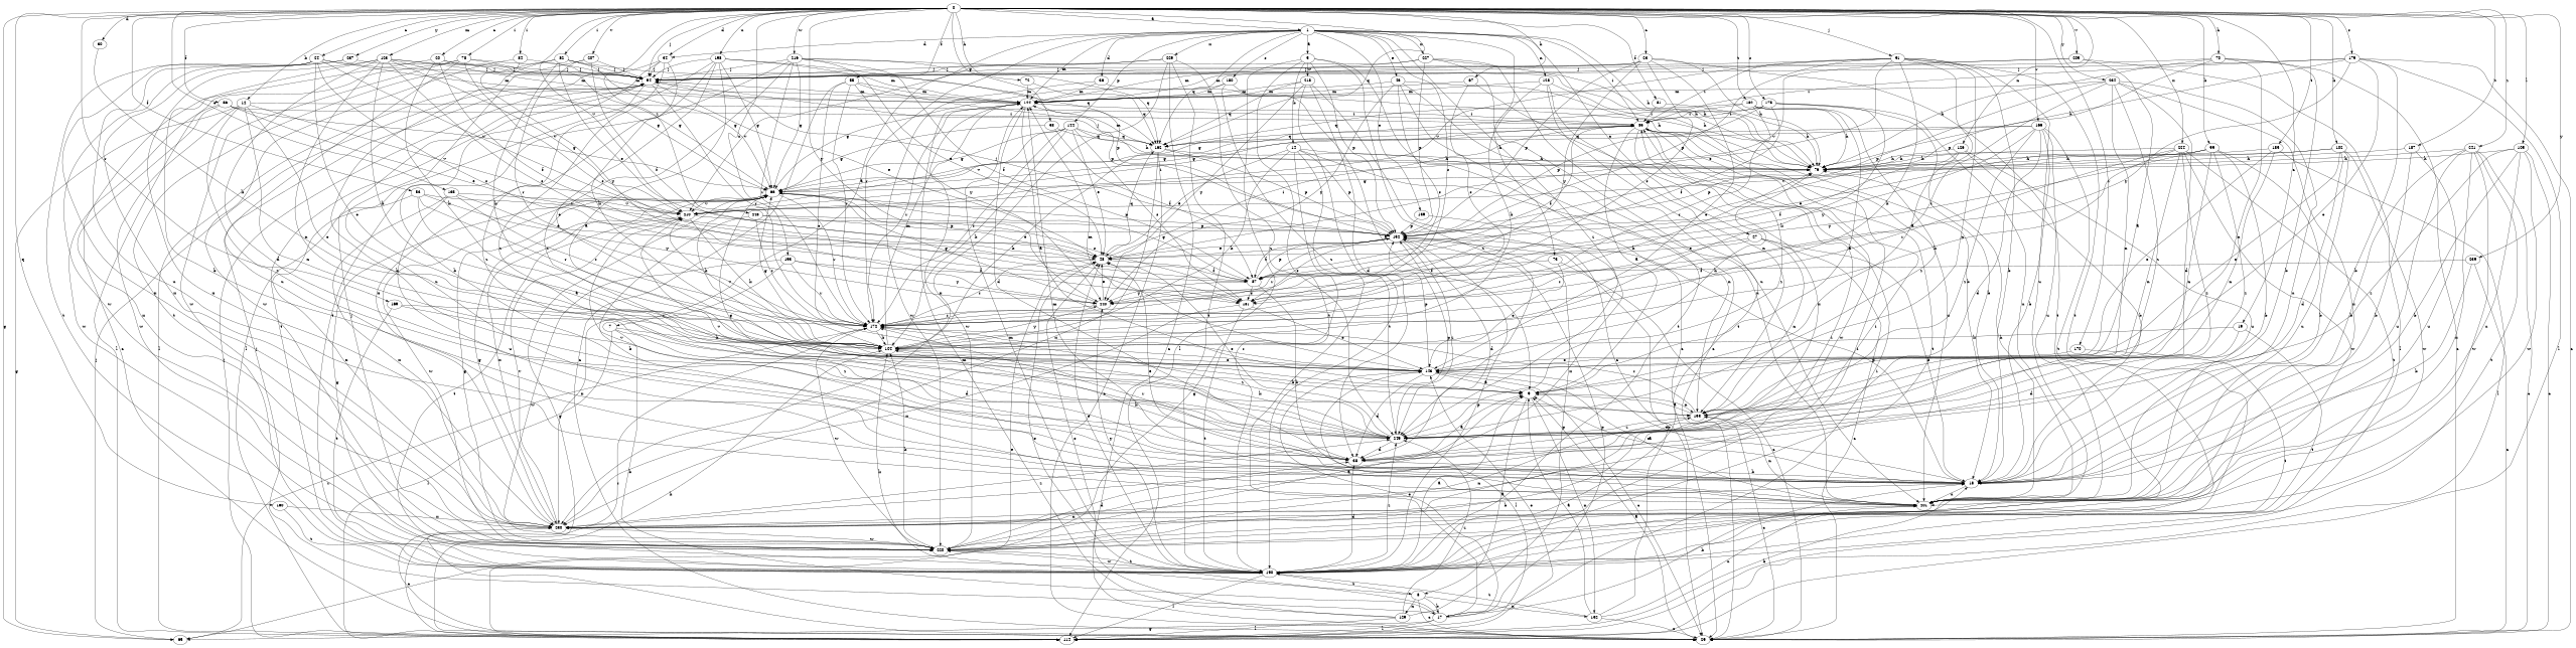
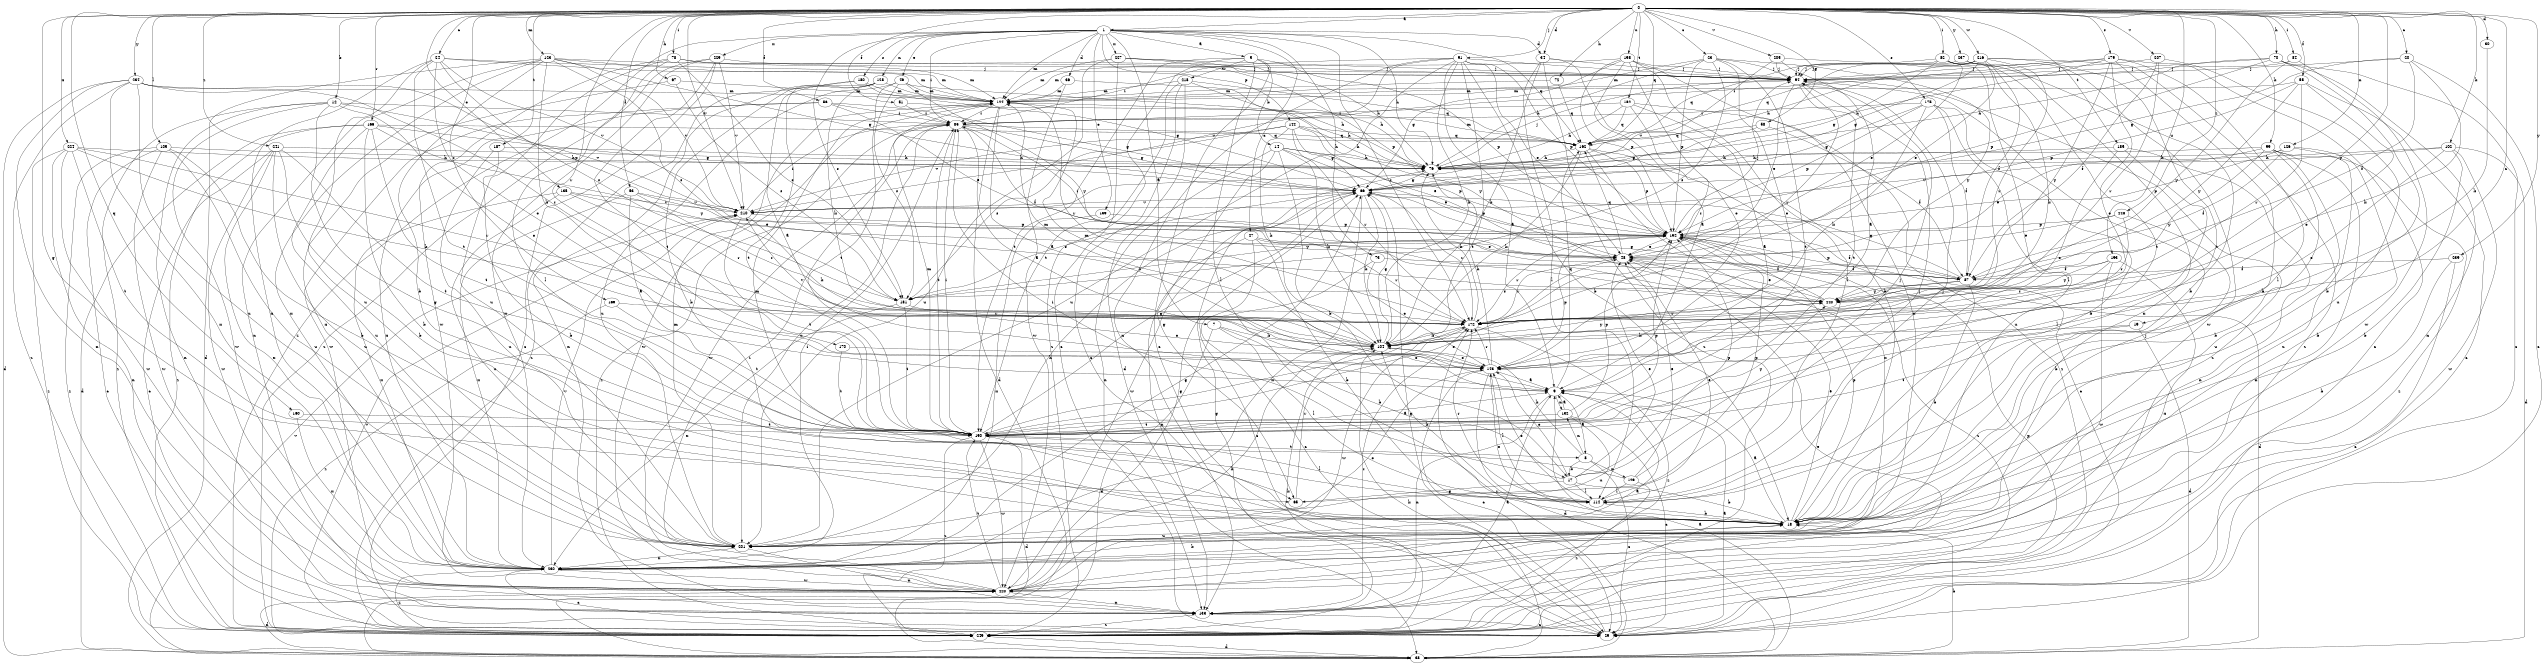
  strict digraph {
    0
    1
    12
    19
    20
    23
    24
    30
    34
    51
    53
    55
    56
    58
    65
    67
    70
    72
    78
    82
    84
    91
    94
    99
    102
    105
    123
    126
    135
    160
    162
    166
    169
    170
    175
    179
    182
    185
    187
    193
    198
    205
    207
    210
    216
    224
    234
    237
    239
    240
    241
    248
    5
    7
    27
    36
    46
    73
    76
    85
    124
    128
    139
    144
    172
    180
    181
    227
    229
    249
    133
    143
    220
    190
    38
    104
    29
    n78 [label=87]
    66
    152
    201
    230
    114
    18
    9
    48
    14
    218
    17
    8
    129
    132
    0 -> 1 [label=a]
    0 -> 12 [label=b]
    0 -> 19 [label=c]
    0 -> 20 [label=c]
    0 -> 23 [label=c]
    0 -> 24 [label=c]
    0 -> 30 [label=d]
    0 -> 34 [label=d]
    0 -> 51 [label=f]
    0 -> 53 [label=f]
    0 -> 55 [label=f]
    0 -> 56 [label=f]
    0 -> 58 [label=g]
    0 -> 65 [label=g]
    0 -> 67 [label=h]
    0 -> 70 [label=h]
    0 -> 72 [label=h]
    0 -> 78 [label=i]
    0 -> 82 [label=i]
    0 -> 84 [label=i]
    0 -> 91 [label=j]
-   0 -> 94 [label=j]
    0 -> 99 [label=k]
    0 -> 102 [label=k]
    0 -> 105 [label=l]
    0 -> 123 [label=m]
    0 -> 126 [label=n]
    0 -> 135 [label=o]
    0 -> 160 [label=q]
    0 -> 162 [label=q]
    0 -> 166 [label=r]
    0 -> 169 [label=r]
    0 -> 170 [label=r]
    0 -> 175 [label=s]
    0 -> 179 [label=s]
    0 -> 182 [label=t]
    0 -> 185 [label=t]
    0 -> 187 [label=t]
    0 -> 193 [label=u]
    0 -> 198 [label=u]
    0 -> 205 [label=v]
    0 -> 207 [label=v]
    0 -> 210 [label=v]
    0 -> 216 [label=w]
    0 -> 224 [label=x]
    0 -> 234 [label=y]
    0 -> 237 [label=y]
    0 -> 239 [label=y]
    0 -> 240 [label=y]
    0 -> 241 [label=z]
    0 -> 248 [label=z]
    1 -> 34 [label=d]
    1 -> 162 [label=q]
    1 -> 5 [label=a]
    1 -> 7 [label=a]
    1 -> 27 [label=c]
    1 -> 36 [label=d]
    1 -> 46 [label=e]
    1 -> 73 [label=h]
    1 -> 76 [label=h]
    1 -> 85 [label=i]
    1 -> 124 [label=m]
    1 -> 128 [label=n]
    1 -> 139 [label=o]
    1 -> 144 [label=p]
    1 -> 172 [label=r]
    1 -> 180 [label=s]
    1 -> 181 [label=s]
    1 -> 227 [label=x]
    1 -> 229 [label=x]
    1 -> 249 [label=z]
    12 -> 65 [label=g]
    12 -> 210 [label=v]
    12 -> 85 [label=i]
    12 -> 249 [label=z]
    12 -> 133 [label=n]
    12 -> 143 [label=o]
    12 -> 220 [label=w]
    19 -> 190 [label=t]
    19 -> 38 [label=d]
    19 -> 104 [label=k]
    20 -> 94 [label=j]
    20 -> 104 [label=k]
    20 -> 29 [label=c]
    20 -> n78 [label=f]
    20 -> 66 [label=g]
    23 -> 94 [label=j]
    23 -> 240 [label=y]
    23 -> 76 [label=h]
    23 -> 124 [label=m]
    23 -> 181 [label=s]
    23 -> 143 [label=o]
    23 -> 190 [label=t]
    23 -> 152 [label=p]
    24 -> 94 [label=j]
    24 -> 210 [label=v]
    24 -> 124 [label=m]
    24 -> 181 [label=s]
    24 -> 143 [label=o]
    24 -> 190 [label=t]
    24 -> 201 [label=u]
    24 -> 230 [label=x]
    30 -> 104 [label=k]
    34 -> 94 [label=j]
    34 -> 249 [label=z]
    34 -> 104 [label=k]
    34 -> 114 [label=l]
    34 -> 18 [label=b]
    51 -> 76 [label=h]
    51 -> 85 [label=i]
    53 -> 210 [label=v]
    53 -> 240 [label=y]
    53 -> 172 [label=r]
    53 -> 230 [label=x]
    53 -> 9 [label=a]
    55 -> 240 [label=y]
    55 -> 124 [label=m]
    55 -> 172 [label=r]
    55 -> 143 [label=o]
    55 -> 29 [label=c]
    55 -> 152 [label=p]
    56 -> 85 [label=i]
    56 -> 220 [label=w]
    56 -> 66 [label=g]
    56 -> 230 [label=x]
    56 -> 48 [label=e]
    58 -> 162 [label=q]
    58 -> n78 [label=f]
    58 -> 66 [label=g]
    65 -> 94 [label=j]
    65 -> 172 [label=r]
    67 -> 124 [label=m]
    67 -> 181 [label=s]
    67 -> 230 [label=x]
    70 -> 94 [label=j]
    70 -> 76 [label=h]
    70 -> 133 [label=n]
    70 -> 29 [label=c]
    70 -> 152 [label=p]
    70 -> 18 [label=b]
    72 -> 162 [label=q]
    72 -> 124 [label=m]
    78 -> 94 [label=j]
    78 -> 124 [label=m]
    78 -> 181 [label=s]
    78 -> 220 [label=w]
    78 -> 201 [label=u]
    78 -> 114 [label=l]
    82 -> 94 [label=j]
    82 -> 162 [label=q]
    82 -> 190 [label=t]
    82 -> 104 [label=k]
    82 -> 66 [label=g]
    82 -> 18 [label=b]
    82 -> 48 [label=e]
    84 -> 94 [label=j]
    84 -> 240 [label=y]
    84 -> 220 [label=w]
    91 -> 94 [label=j]
    91 -> 210 [label=v]
    91 -> 85 [label=i]
    91 -> 133 [label=n]
    91 -> 190 [label=t]
    91 -> 104 [label=k]
    91 -> 152 [label=p]
    91 -> 201 [label=u]
    91 -> 18 [label=b]
    91 -> 9 [label=a]
    91 -> 48 [label=e]
    94 -> 124 [label=m]
    94 -> 172 [label=r]
    94 -> 249 [label=z]
    94 -> 190 [label=t]
    94 -> 48 [label=e]
    99 -> 240 [label=y]
    99 -> 76 [label=h]
    99 -> 249 [label=z]
    99 -> 133 [label=n]
    99 -> 201 [label=u]
    99 -> 18 [label=b]
    99 -> 48 [label=e]
    102 -> 210 [label=v]
    102 -> 76 [label=h]
    102 -> 143 [label=o]
    102 -> 220 [label=w]
    102 -> 38 [label=d]
    102 -> 18 [label=b]
    105 -> 76 [label=h]
    105 -> 249 [label=z]
    105 -> 220 [label=w]
    105 -> 29 [label=c]
    105 -> 201 [label=u]
    105 -> 18 [label=b]
    123 -> 94 [label=j]
    123 -> 210 [label=v]
    123 -> 124 [label=m]
    123 -> 181 [label=s]
    123 -> 133 [label=n]
    123 -> 38 [label=d]
    123 -> 104 [label=k]
    123 -> 66 [label=g]
    123 -> 230 [label=x]
    123 -> 18 [label=b]
    126 -> 76 [label=h]
    126 -> n78 [label=f]
    126 -> 152 [label=p]
    126 -> 201 [label=u]
    126 -> 18 [label=b]
    135 -> 210 [label=v]
    135 -> 172 [label=r]
    135 -> 201 [label=u]
    135 -> 230 [label=x]
    135 -> 48 [label=e]
    160 -> 190 [label=t]
    160 -> 230 [label=x]
    162 -> 76 [label=h]
    162 -> 124 [label=m]
    162 -> 104 [label=k]
    162 -> 29 [label=c]
    162 -> 152 [label=p]
    162 -> 230 [label=x]
    166 -> 162 [label=q]
    166 -> 240 [label=y]
    166 -> 249 [label=z]
    166 -> 190 [label=t]
    166 -> 38 [label=d]
    166 -> 66 [label=g]
    166 -> 201 [label=u]
    166 -> 18 [label=b]
    169 -> 172 [label=r]
    169 -> 249 [label=z]
    169 -> 190 [label=t]
    170 -> 143 [label=o]
    170 -> 190 [label=t]
    175 -> 85 [label=i]
    175 -> 104 [label=k]
    175 -> n78 [label=f]
    175 -> 66 [label=g]
    175 -> 152 [label=p]
    175 -> 201 [label=u]
    175 -> 18 [label=b]
    179 -> 94 [label=j]
    179 -> 240 [label=y]
    179 -> 76 [label=h]
    179 -> 85 [label=i]
    179 -> 143 [label=o]
    179 -> 29 [label=c]
    179 -> 114 [label=l]
    179 -> 18 [label=b]
    182 -> 162 [label=q]
    182 -> 76 [label=h]
    182 -> 85 [label=i]
    182 -> 172 [label=r]
    182 -> 249 [label=z]
    182 -> 9 [label=a]
    185 -> 76 [label=h]
    185 -> 133 [label=n]
    185 -> 143 [label=o]
    185 -> 114 [label=l]
    187 -> 76 [label=h]
    187 -> 201 [label=u]
    187 -> 18 [label=b]
    193 -> 240 [label=y]
    193 -> 172 [label=r]
    193 -> 220 [label=w]
    193 -> n78 [label=f]
    193 -> 230 [label=x]
    198 -> 94 [label=j]
    198 -> 124 [label=m]
    198 -> 143 [label=o]
    198 -> 66 [label=g]
    198 -> 152 [label=p]
    198 -> 230 [label=x]
    198 -> 114 [label=l]
    198 -> 9 [label=a]
    205 -> 94 [label=j]
    205 -> 210 [label=v]
    205 -> 114 [label=l]
    205 -> 9 [label=a]
    207 -> 94 [label=j]
    207 -> 172 [label=r]
    207 -> n78 [label=f]
    207 -> 201 [label=u]
    210 -> 85 [label=i]
    210 -> 190 [label=t]
    210 -> 104 [label=k]
    210 -> 152 [label=p]
    216 -> 94 [label=j]
    216 -> 162 [label=q]
    216 -> 76 [label=h]
    216 -> 172 [label=r]
    216 -> 249 [label=z]
    216 -> 190 [label=t]
    216 -> n78 [label=f]
    216 -> 66 [label=g]
    216 -> 48 [label=e]
    224 -> 76 [label=h]
    224 -> 172 [label=r]
    224 -> 249 [label=z]
    224 -> 133 [label=n]
    224 -> 220 [label=w]
    224 -> 190 [label=t]
    224 -> 104 [label=k]
    234 -> 124 [label=m]
    234 -> 172 [label=r]
    234 -> 249 [label=z]
    234 -> 133 [label=n]
    234 -> 38 [label=d]
    234 -> 152 [label=p]
    234 -> 201 [label=u]
    234 -> 230 [label=x]
    237 -> 94 [label=j]
    237 -> 220 [label=w]
    237 -> 230 [label=x]
    239 -> 29 [label=c]
    239 -> n78 [label=f]
    239 -> 18 [label=b]
    240 -> 172 [label=r]
    240 -> 66 [label=g]
    240 -> 48 [label=e]
    241 -> 76 [label=h]
    241 -> 220 [label=w]
    241 -> 190 [label=t]
    241 -> 29 [label=c]
    241 -> 201 [label=u]
    241 -> 230 [label=x]
    241 -> 18 [label=b]
    248 -> 172 [label=r]
    248 -> 152 [label=p]
    248 -> 18 [label=b]
    248 -> 48 [label=e]
    5 -> 249 [label=z]
    5 -> 190 [label=t]
    5 -> 29 [label=c]
    5 -> 152 [label=p]
    5 -> 114 [label=l]
    5 -> 14 [label=b]
    5 -> 218 [label=w]
    7 -> 38 [label=d]
    7 -> 104 [label=k]
    7 -> 114 [label=l]
    7 -> 17 [label=b]
    27 -> 172 [label=r]
    27 -> 133 [label=n]
    27 -> 29 [label=c]
    27 -> 18 [label=b]
    27 -> 48 [label=e]
    36 -> 76 [label=h]
    36 -> 124 [label=m]
    36 -> 220 [label=w]
    46 -> 240 [label=y]
    46 -> 76 [label=h]
    46 -> 124 [label=m]
    46 -> 181 [label=s]
    46 -> 190 [label=t]
    46 -> 201 [label=u]
    73 -> 143 [label=o]
    73 -> 29 [label=c]
    73 -> n78 [label=f]
    76 -> 94 [label=j]
    76 -> 66 [label=g]
    85 -> 162 [label=q]
    85 -> 249 [label=z]
    85 -> 220 [label=w]
    85 -> 190 [label=t]
    85 -> n78 [label=f]
    85 -> 66 [label=g]
    85 -> 201 [label=u]
    85 -> 9 [label=a]
    124 -> 85 [label=i]
    124 -> 172 [label=r]
    124 -> 220 [label=w]
    124 -> 38 [label=d]
    124 -> 9 [label=a]
    128 -> 124 [label=m]
    128 -> 133 [label=n]
    128 -> 190 [label=t]
    128 -> 104 [label=k]
    128 -> 18 [label=b]
    139 -> 152 [label=p]
    139 -> 230 [label=x]
    144 -> 162 [label=q]
    144 -> 210 [label=v]
    144 -> 76 [label=h]
    144 -> 172 [label=r]
    144 -> 181 [label=s]
    144 -> 104 [label=k]
    144 -> 66 [label=g]
    144 -> 48 [label=e]
    172 -> 76 [label=h]
    172 -> 249 [label=z]
    172 -> 220 [label=w]
    172 -> 104 [label=k]
    180 -> 124 [label=m]
    180 -> 249 [label=z]
    180 -> 66 [label=g]
    180 -> 9 [label=a]
    181 -> 143 [label=o]
    181 -> 190 [label=t]
    181 -> 230 [label=x]
    227 -> 94 [label=j]
    227 -> 76 [label=h]
    227 -> 124 [label=m]
    227 -> 29 [label=c]
    227 -> 152 [label=p]
    227 -> 201 [label=u]
    229 -> 94 [label=j]
    229 -> 210 [label=v]
    229 -> 249 [label=z]
    229 -> 190 [label=t]
    229 -> 29 [label=c]
    229 -> 230 [label=x]
    249 -> 210 [label=v]
    249 -> 38 [label=d]
    249 -> 104 [label=k]
    249 -> 66 [label=g]
    249 -> 152 [label=p]
    249 -> 48 [label=e]
    133 -> 172 [label=r]
    133 -> 249 [label=z]
    133 -> 29 [label=c]
    133 -> 9 [label=a]
    143 -> 76 [label=h]
    143 -> 124 [label=m]
    143 -> 172 [label=r]
    143 -> 38 [label=d]
    143 -> 29 [label=c]
    143 -> 152 [label=p]
    143 -> 114 [label=l]
    143 -> 9 [label=a]
    220 -> 94 [label=j]
    220 -> 85 [label=i]
    220 -> 133 [label=n]
    220 -> 190 [label=t]
    220 -> 38 [label=d]
    220 -> 104 [label=k]
    220 -> 66 [label=g]
    220 -> 9 [label=a]
    190 -> 240 [label=y]
    190 -> 85 [label=i]
    190 -> 124 [label=m]
    190 -> 249 [label=z]
    190 -> 220 [label=w]
    190 -> 38 [label=d]
    190 -> 66 [label=g]
    190 -> 152 [label=p]
    190 -> 114 [label=l]
    190 -> 9 [label=a]
    190 -> 48 [label=e]
    190 -> 8 [label=t]
    38 -> 210 [label=v]
    38 -> 172 [label=r]
    38 -> 104 [label=k]
    38 -> 18 [label=b]
    38 -> 9 [label=a]
    104 -> 210 [label=v]
    104 -> 240 [label=y]
    104 -> 124 [label=m]
    104 -> 143 [label=o]
    104 -> 66 [label=g]
    29 -> 66 [label=g]
    29 -> 9 [label=a]
    n78 -> 240 [label=y]
    n78 -> 181 [label=s]
    n78 -> 66 [label=g]
    n78 -> 152 [label=p]
    n78 -> 18 [label=b]
    66 -> 210 [label=v]
    66 -> 172 [label=r]
    66 -> 181 [label=s]
    66 -> 220 [label=w]
    66 -> 104 [label=k]
    66 -> 152 [label=p]
    66 -> 230 [label=x]
    152 -> 94 [label=j]
    152 -> 172 [label=r]
    152 -> 181 [label=s]
    152 -> 249 [label=z]
    152 -> 38 [label=d]
    152 -> n78 [label=f]
    152 -> 48 [label=e]
    201 -> 76 [label=h]
    201 -> 124 [label=m]
    201 -> 133 [label=n]
    201 -> 143 [label=o]
    201 -> 230 [label=x]
    230 -> 210 [label=v]
    230 -> 85 [label=i]
    230 -> 249 [label=z]
    230 -> 220 [label=w]
    230 -> 29 [label=c]
    230 -> 66 [label=g]
    230 -> 18 [label=b]
    114 -> 94 [label=j]
    114 -> 172 [label=r]
    114 -> 143 [label=o]
    114 -> 104 [label=k]
    114 -> 18 [label=b]
    114 -> 48 [label=e]
    18 -> 143 [label=o]
    18 -> 152 [label=p]
    18 -> 201 [label=u]
    18 -> 9 [label=a]
    18 -> 48 [label=e]
+   9 -> 162 [label=q]
    9 -> 133 [label=n]
    9 -> 8 [label=a]
    9 -> 132 [label=n]
    48 -> 162 [label=q]
    48 -> 85 [label=i]
    48 -> 172 [label=r]
    48 -> n78 [label=f]
    14 -> 65 [label=g]
    14 -> 76 [label=h]
    14 -> 133 [label=n]
    14 -> 104 [label=k]
    14 -> 152 [label=p]
    14 -> 48 [label=e]
    14 -> 17 [label=b]
    218 -> 162 [label=q]
    218 -> 240 [label=y]
    218 -> 124 [label=m]
    218 -> 190 [label=t]
    218 -> 38 [label=d]
    218 -> 29 [label=c]
    17 -> 65 [label=g]
    17 -> 94 [label=j]
    17 -> 85 [label=i]
    17 -> 143 [label=o]
    17 -> 152 [label=p]
    17 -> 114 [label=l]
    17 -> 18 [label=b]
    17 -> 48 [label=e]
    8 -> 104 [label=k]
    8 -> 29 [label=c]
    8 -> 17 [label=b]
    8 -> 129 [label=n]
    8 -> 132 [label=n]
    129 -> 124 [label=m]
    129 -> 249 [label=z]
    129 -> 152 [label=p]
    129 -> 114 [label=l]
    129 -> 48 [label=e]
    132 -> 190 [label=t]
    132 -> 29 [label=c]
    132 -> 152 [label=p]
    132 -> 201 [label=u]
    132 -> 9 [label=a]
  }
